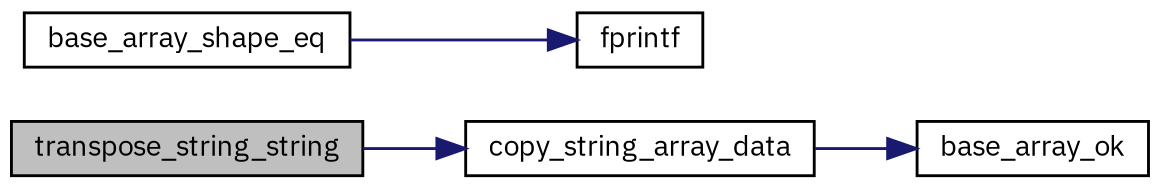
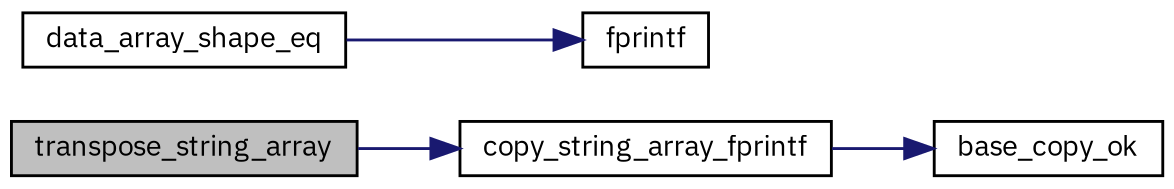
  digraph {
    fontname="IBM Plex Sans"
    rankdir=LR
    node [color=black fillcolor=white fontname="IBM Plex Sans" fontsize=10 shape=record style=filled]
    edge [color=midnightblue fontname="IBM Plex Sans" fontsize=10 labelfontname=Helvetica labelfontsize=10 style=solid]
-   n1 [fillcolor=grey75 fontcolor=black height=0.2 label=transpose_string_string width=0.4]
-   n2 [height=0.2 label=copy_string_array_data width=0.4]
-   n3 [height=0.2 label=base_array_ok width=0.4]
-   n4 [height=0.2 label=base_array_shape_eq width=0.4]
+   n1 [fillcolor=grey75 fontcolor=black height=0.2 label=transpose_string_array width=0.4]
+   n2 [height=0.2 label=copy_string_array_fprintf width=0.4]
+   n3 [height=0.2 label=base_copy_ok width=0.4]
+   n4 [height=0.2 label=data_array_shape_eq width=0.4]
    n5 [height=0.2 label=fprintf width=0.4]
    n1 -> n2
    n2 -> n3
    n4 -> n5
  }
